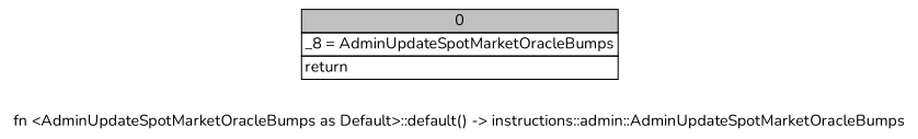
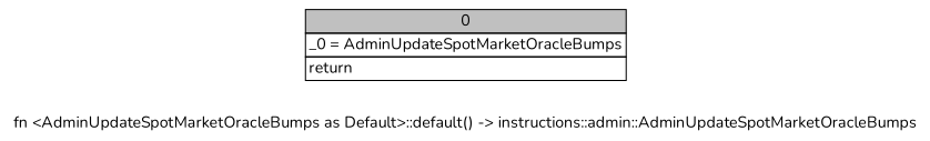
  digraph {
    fontname=Nunito
    label=<fn &lt;AdminUpdateSpotMarketOracleBumps as Default&gt;::default() -&gt; instructions::admin::AdminUpdateSpotMarketOracleBumps<br align="left"/>>
-   n1 [fontname=Nunito label=<<table border="0" cellborder="1" cellspacing="0"><tr><td bgcolor="gray" align="center" colspan="1">0</td></tr><tr><td align="left" balign="left">_8 = AdminUpdateSpotMarketOracleBumps<br/></td></tr><tr><td align="left">return</td></tr></table>> shape=none]
+   n1 [fontname=Nunito label=<<table border="0" cellborder="1" cellspacing="0"><tr><td bgcolor="gray" align="center" colspan="1">0</td></tr><tr><td align="left" balign="left">_0 = AdminUpdateSpotMarketOracleBumps<br/></td></tr><tr><td align="left">return</td></tr></table>> shape=none]
  }
